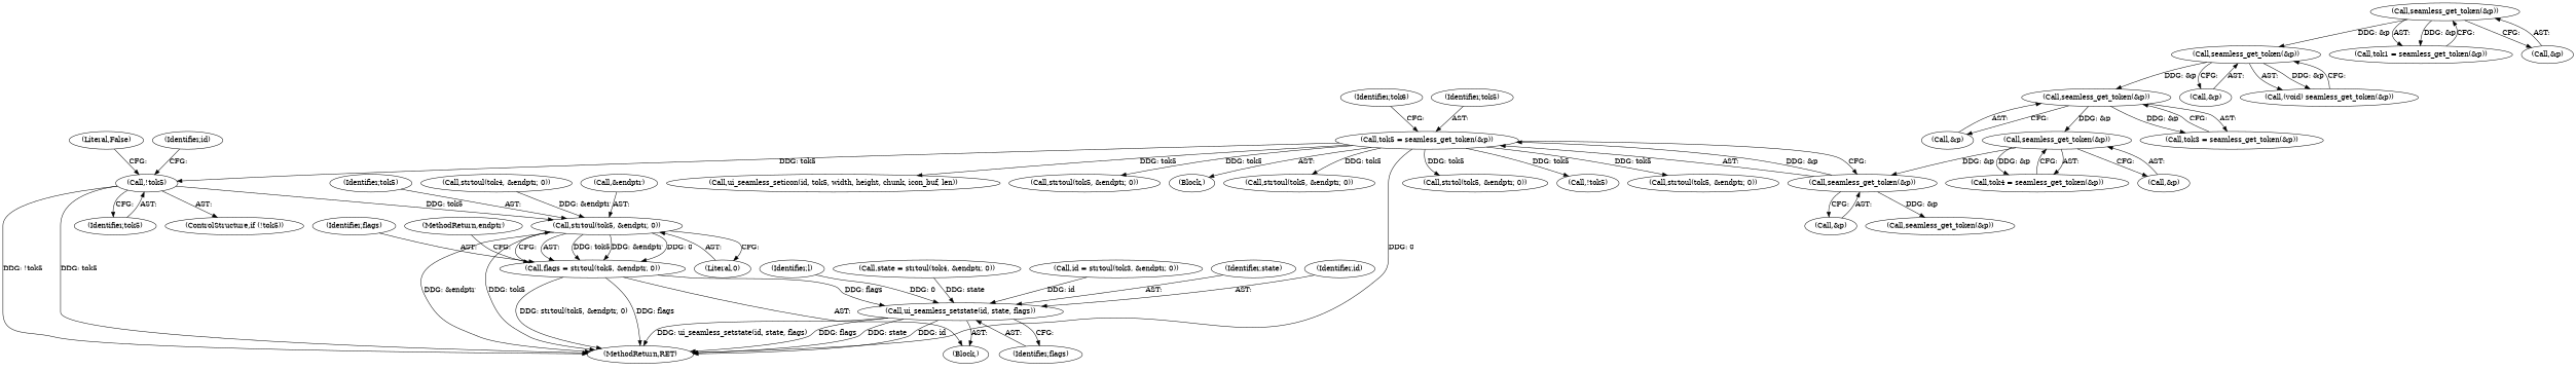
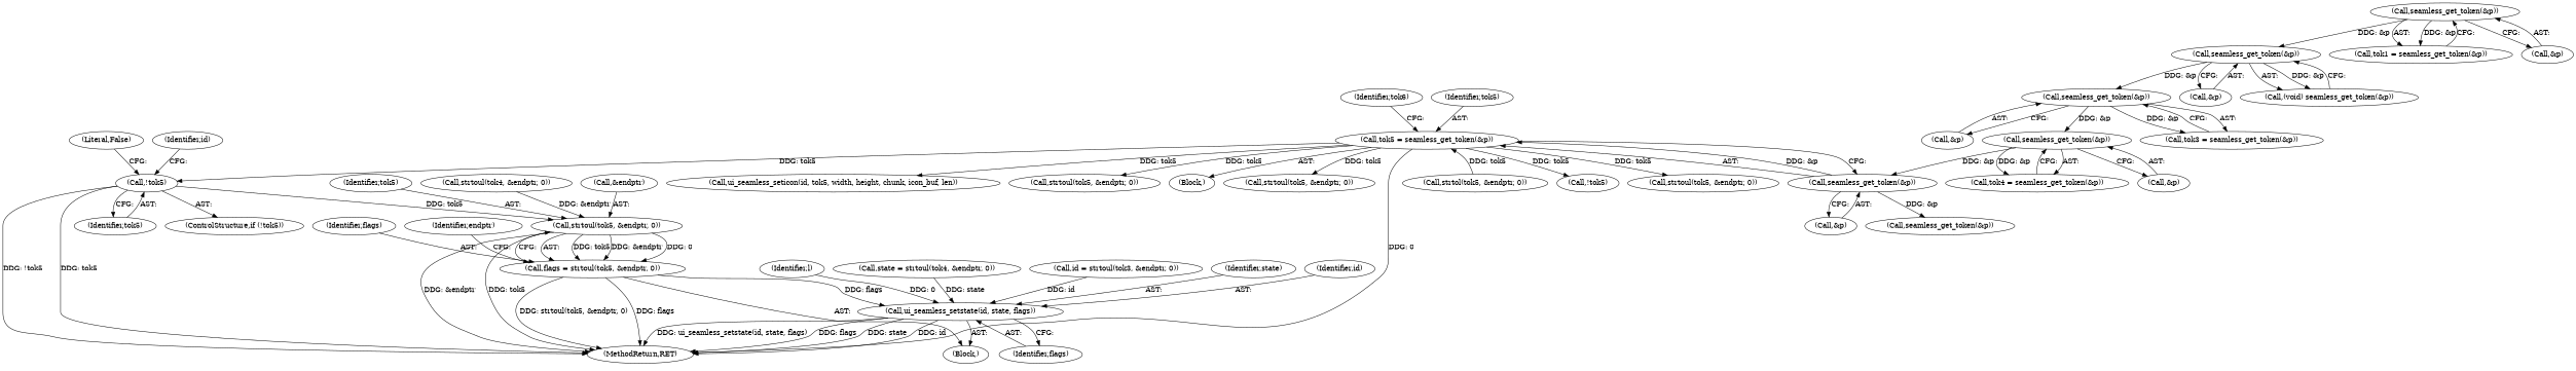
  digraph {
    n1 [label="(Call,!tok5)"]
    n2 [label="(Call,strtoul(tok5, &endptr, 0))"]
    n3 [label="(ControlStructure,if (!tok5))"]
    n4 [label="(Identifier,tok5)"]
    n5 [label="(MethodReturn,RET)"]
    n6 [label="(Call,flags = strtoul(tok5, &endptr, 0))"]
-   n7 [label="(Literal,0)"]
    n8 [label="(Call,tok5 = seamless_get_token(&p))"]
    n9 [label="(Call,seamless_get_token(&p))"]
    n10 [label="(Call,!tok5)"]
    n11 [label="(Call,strtoul(tok5, &endptr, 0))"]
    n12 [label="(Call,ui_seamless_seticon(id, tok5, width, height, chunk, icon_buf, len))"]
    n13 [label="(Call,strtol(tok5, &endptr, 0))"]
    n14 [label="(Call,strtoul(tok5, &endptr, 0))"]
    n15 [label="(Block,)"]
    n16 [label="(Call,strtoul(tok5, &endptr, 0))"]
    n17 [label="(Call,&p)"]
    n18 [label="(Call,seamless_get_token(&p))"]
    n19 [label="(Call,seamless_get_token(&p))"]
    n20 [label="(Call,&p)"]
    n21 [label="(Call,tok4 = seamless_get_token(&p))"]
    n22 [label="(Call,seamless_get_token(&p))"]
    n23 [label="(Call,&p)"]
    n24 [label="(Call,tok3 = seamless_get_token(&p))"]
    n25 [label="(Call,seamless_get_token(&p))"]
    n26 [label="(Call,&p)"]
    n27 [label="(Call,(void) seamless_get_token(&p))"]
    n28 [label="(Call,seamless_get_token(&p))"]
    n29 [label="(Call,tok1 = seamless_get_token(&p))"]
    n30 [label="(Call,&p)"]
    n31 [label="(Call,ui_seamless_setstate(id, state, flags))"]
    n32 [label="(Block,)"]
    n33 [label="(Identifier,flags)"]
    n34 [label="(Literal,False)"]
    n35 [label="(Call,&endptr)"]
    n36 [label="(Identifier,state)"]
    n37 [label="(Identifier,id)"]
    n38 [label="(Identifier,id)"]
    n39 [label="(Identifier,tok5)"]
    n40 [label="(Identifier,flags)"]
    n41 [label="(Identifier,l)"]
    n42 [label="(Call,state = strtoul(tok4, &endptr, 0))"]
    n43 [label="(Identifier,tok6)"]
    n44 [label="(Call,strtoul(tok4, &endptr, 0))"]
-   n45 [label="(MethodReturn,endptr)"]
+   n45 [label="(Identifier,endptr)"]
    n46 [label="(Identifier,tok5)"]
    n47 [label="(Call,id = strtoul(tok3, &endptr, 0))"]
    n1 -> n2 [label="DDG: tok5"]
    n1 -> n3 [label="AST: "]
    n1 -> n4 [label="CFG: "]
    n1 -> n5 [label="DDG: !tok5"]
    n1 -> n5 [label="DDG: tok5"]
    n2 -> n5 [label="DDG: &endptr"]
    n2 -> n5 [label="DDG: tok5"]
    n2 -> n6 [label="AST: "]
    n2 -> n6 [label="DDG: tok5"]
    n2 -> n6 [label="DDG: &endptr"]
    n2 -> n6 [label="DDG: 0"]
-   n2 -> n7 [label="CFG: "]
    n4 -> n1 [label="AST: "]
    n6 -> n2 [label="CFG: "]
    n6 -> n5 [label="DDG: flags"]
    n6 -> n5 [label="DDG: strtoul(tok5, &endptr, 0)"]
    n6 -> n31 [label="DDG: flags"]
    n6 -> n32 [label="AST: "]
-   n7 -> n2 [label="AST: "]
    n8 -> n1 [label="DDG: tok5"]
    n8 -> n5 [label="DDG: 0"]
    n8 -> n9 [label="CFG: "]
    n8 -> n10 [label="DDG: tok5"]
    n8 -> n11 [label="DDG: tok5"]
    n8 -> n12 [label="DDG: tok5"]
-   n8 -> n13 [label="DDG: tok5"]
+   n13 -> n8 [label="DDG: tok5"]
    n8 -> n14 [label="DDG: tok5"]
    n8 -> n15 [label="AST: "]
    n8 -> n16 [label="DDG: tok5"]
    n9 -> n8 [label="AST: "]
    n9 -> n8 [label="DDG: &p"]
    n9 -> n17 [label="CFG: "]
    n9 -> n18 [label="DDG: &p"]
    n17 -> n9 [label="AST: "]
    n19 -> n9 [label="DDG: &p"]
    n19 -> n20 [label="CFG: "]
    n19 -> n21 [label="AST: "]
    n19 -> n21 [label="DDG: &p"]
    n20 -> n19 [label="AST: "]
    n21 -> n19 [label="CFG: "]
    n22 -> n19 [label="DDG: &p"]
    n22 -> n23 [label="CFG: "]
    n22 -> n24 [label="AST: "]
    n22 -> n24 [label="DDG: &p"]
    n23 -> n22 [label="AST: "]
    n24 -> n22 [label="CFG: "]
    n25 -> n22 [label="DDG: &p"]
    n25 -> n26 [label="CFG: "]
    n25 -> n27 [label="AST: "]
    n25 -> n27 [label="DDG: &p"]
    n26 -> n25 [label="AST: "]
    n27 -> n25 [label="CFG: "]
    n28 -> n25 [label="DDG: &p"]
    n28 -> n29 [label="AST: "]
    n28 -> n29 [label="DDG: &p"]
    n28 -> n30 [label="CFG: "]
    n29 -> n28 [label="CFG: "]
    n30 -> n28 [label="AST: "]
    n31 -> n5 [label="DDG: ui_seamless_setstate(id, state, flags)"]
    n31 -> n5 [label="DDG: flags"]
    n31 -> n5 [label="DDG: state"]
    n31 -> n5 [label="DDG: id"]
    n31 -> n32 [label="AST: "]
    n31 -> n33 [label="CFG: "]
    n33 -> n31 [label="AST: "]
    n34 -> n1 [label="CFG: "]
    n35 -> n2 [label="AST: "]
    n36 -> n31 [label="AST: "]
    n37 -> n1 [label="CFG: "]
    n38 -> n31 [label="AST: "]
    n39 -> n2 [label="AST: "]
    n40 -> n6 [label="AST: "]
    n41 -> n31 [label="DDG: 0"]
    n42 -> n31 [label="DDG: state"]
    n43 -> n8 [label="CFG: "]
    n44 -> n2 [label="DDG: &endptr"]
    n45 -> n6 [label="CFG: "]
    n46 -> n8 [label="AST: "]
    n47 -> n31 [label="DDG: id"]
  }
